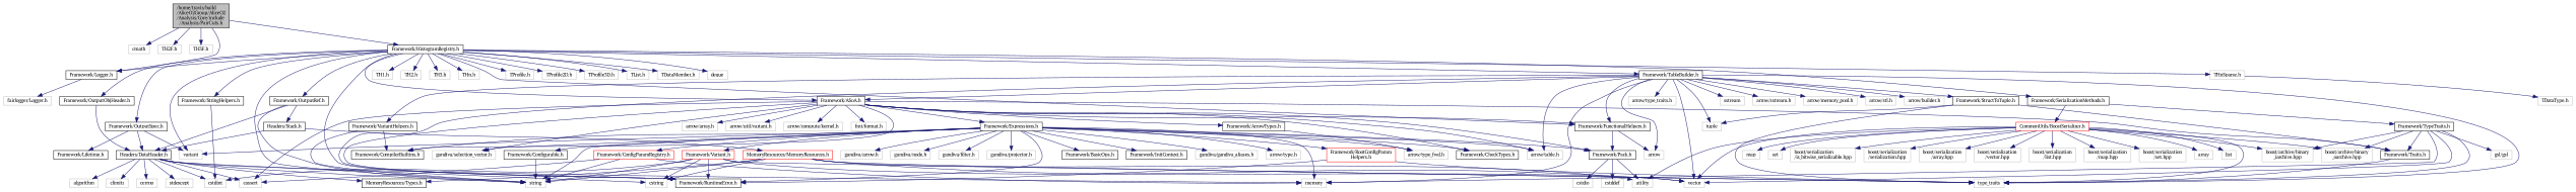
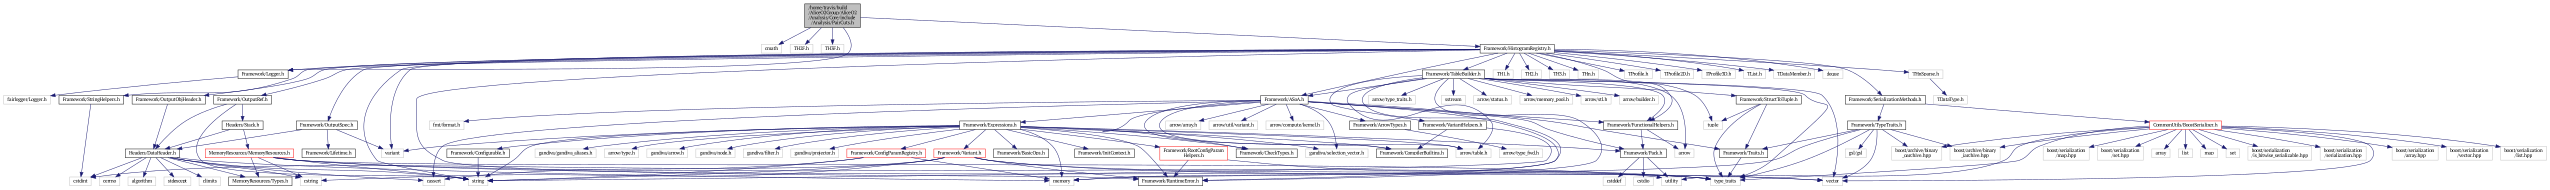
  digraph {
    fontname="PT Serif"
    node [color=grey75 fontname="PT Serif" fontsize=10 shape=record]
    edge [color=midnightblue fontname="PT Serif" fontsize=10 labelfontname=Helvetica labelfontsize=10 style=solid]
    n1 [color=black fillcolor=grey75 fontcolor=black height=0.2 label="/home/travis/build\l/AliceO2Group/AliceO2\l/Analysis/Core/include\l/Analysis/PairCuts.h" style=filled width=0.4]
    n2 [height=0.2 label=cmath width=0.4]
    n3 [height=0.2 label="TH2F.h" width=0.4]
    n4 [height=0.2 label="TH3F.h" width=0.4]
    n5 [color=black height=0.2 label="Framework/Logger.h" width=0.4]
    n6 [color=black height=0.2 label="Framework/HistogramRegistry.h" width=0.4]
    n7 [height=0.2 label="fairlogger/Logger.h" width=0.4]
    n8 [color=black height=0.2 label="Framework/ASoA.h" width=0.4]
    n9 [color=black height=0.2 label="Framework/FunctionalHelpers.h" width=0.4]
    n10 [height=0.2 label=string width=0.4]
    n11 [color=black height=0.2 label="Framework/RuntimeError.h" width=0.4]
    n12 [height=0.2 label=variant width=0.4]
    n13 [color=black height=0.2 label="Framework/OutputRef.h" width=0.4]
    n14 [color=black height=0.2 label="Framework/OutputObjHeader.h" width=0.4]
    n15 [color=black height=0.2 label="Framework/OutputSpec.h" width=0.4]
    n16 [color=black height=0.2 label="Framework/SerializationMethods.h" width=0.4]
    n17 [color=black height=0.2 label="Framework/StringHelpers.h" width=0.4]
    n18 [color=black height=0.2 label="Framework/TableBuilder.h" width=0.4]
    n19 [height=0.2 label="TH1.h" width=0.4]
    n20 [height=0.2 label="TH2.h" width=0.4]
    n21 [height=0.2 label="TH3.h" width=0.4]
    n22 [height=0.2 label="THn.h" width=0.4]
    n23 [height=0.2 label="THnSparse.h" width=0.4]
    n24 [height=0.2 label="TProfile.h" width=0.4]
    n25 [height=0.2 label="TProfile2D.h" width=0.4]
    n26 [height=0.2 label="TProfile3D.h" width=0.4]
    n27 [height=0.2 label="TList.h" width=0.4]
    n28 [height=0.2 label="TDataMember.h" width=0.4]
    n29 [height=0.2 label=deque width=0.4]
    n30 [color=black height=0.2 label="Framework/Pack.h" width=0.4]
    n31 [color=black height=0.2 label="Framework/CheckTypes.h" width=0.4]
    n32 [color=black height=0.2 label="Framework/CompilerBuiltins.h" width=0.4]
    n33 [color=black height=0.2 label="Framework/Traits.h" width=0.4]
    n34 [color=black height=0.2 label="Framework/Expressions.h" width=0.4]
    n35 [height=0.2 label=cassert width=0.4]
    n36 [height=0.2 label="arrow/table.h" width=0.4]
    n37 [height=0.2 label="gandiva/selection_vector.h" width=0.4]
    n38 [color=black height=0.2 label="Framework/ArrowTypes.h" width=0.4]
    n39 [height=0.2 label="arrow/array.h" width=0.4]
    n40 [height=0.2 label="arrow/util/variant.h" width=0.4]
    n41 [height=0.2 label="arrow/compute/kernel.h" width=0.4]
    n42 [height=0.2 label="fmt/format.h" width=0.4]
    n43 [height=0.2 label=arrow width=0.4]
    n44 [color=black height=0.2 label="Headers/DataHeader.h" width=0.4]
    n45 [color=black height=0.2 label="Headers/Stack.h" width=0.4]
    n46 [color=black height=0.2 label="Framework/Lifetime.h" width=0.4]
    n47 [color=black height=0.2 label="Framework/TypeTraits.h" width=0.4]
    n48 [color=red height=0.2 label="CommonUtils/BoostSerializer.h" width=0.4]
    n49 [height=0.2 label=cstdint width=0.4]
    n50 [height=0.2 label=type_traits width=0.4]
    n51 [height=0.2 label=memory width=0.4]
    n52 [height=0.2 label=vector width=0.4]
    n53 [color=black height=0.2 label="Framework/StructToTuple.h" width=0.4]
    n54 [height=0.2 label=tuple width=0.4]
    n55 [color=black height=0.2 label="Framework/VariantHelpers.h" width=0.4]
    n56 [height=0.2 label="arrow/type_traits.h" width=0.4]
    n57 [height=0.2 label=sstream width=0.4]
-   n58 [height=0.2 label="arrow/sstream.h" width=0.4]
+   n58 [height=0.2 label="arrow/status.h" width=0.4]
    n59 [height=0.2 label="arrow/memory_pool.h" width=0.4]
    n60 [height=0.2 label="arrow/stl.h" width=0.4]
    n61 [height=0.2 label="arrow/builder.h" width=0.4]
    n62 [height=0.2 label="TDataType.h" width=0.4]
    n63 [height=0.2 label=cstddef width=0.4]
    n64 [height=0.2 label=utility width=0.4]
    n65 [height=0.2 label=cstdio width=0.4]
    n66 [color=black height=0.2 label="Framework/BasicOps.h" width=0.4]
    n67 [color=black height=0.2 label="Framework/Configurable.h" width=0.4]
    n68 [color=red height=0.2 label="Framework/Variant.h" width=0.4]
    n69 [color=black height=0.2 label="Framework/InitContext.h" width=0.4]
    n70 [color=red height=0.2 label="Framework/ConfigParamRegistry.h" width=0.4]
    n71 [color=red height=0.2 label="Framework/RootConfigParam\lHelpers.h" width=0.4]
    n72 [height=0.2 label="arrow/type_fwd.h" width=0.4]
    n73 [height=0.2 label="gandiva/gandiva_aliases.h" width=0.4]
    n74 [height=0.2 label="arrow/type.h" width=0.4]
    n75 [height=0.2 label="gandiva/arrow.h" width=0.4]
    n76 [height=0.2 label="gandiva/node.h" width=0.4]
    n77 [height=0.2 label="gandiva/filter.h" width=0.4]
    n78 [height=0.2 label="gandiva/projector.h" width=0.4]
    n79 [height=0.2 label=cstring width=0.4]
    n80 [height=0.2 label=algorithm width=0.4]
    n81 [height=0.2 label=stdexcept width=0.4]
    n82 [height=0.2 label=climits width=0.4]
    n83 [color=black height=0.2 label="MemoryResources/Types.h" width=0.4]
    n84 [height=0.2 label=cerrno width=0.4]
    n85 [color=red height=0.2 label="MemoryResources/MemoryResources.h" width=0.4]
    n86 [height=0.2 label="boost/archive/binary\l_iarchive.hpp" width=0.4]
    n87 [height=0.2 label="boost/archive/binary\l_oarchive.hpp" width=0.4]
    n88 [height=0.2 label="gsl/gsl" width=0.4]
    n89 [height=0.2 label=array width=0.4]
    n90 [height=0.2 label=list width=0.4]
    n91 [height=0.2 label=map width=0.4]
    n92 [height=0.2 label=set width=0.4]
    n93 [height=0.2 label="boost/serialization\l/is_bitwise_serializable.hpp" width=0.4]
    n94 [height=0.2 label="boost/serialization\l/serialization.hpp" width=0.4]
    n95 [height=0.2 label="boost/serialization\l/array.hpp" width=0.4]
    n96 [height=0.2 label="boost/serialization\l/vector.hpp" width=0.4]
    n97 [height=0.2 label="boost/serialization\l/list.hpp" width=0.4]
    n98 [height=0.2 label="boost/serialization\l/map.hpp" width=0.4]
    n99 [height=0.2 label="boost/serialization\l/set.hpp" width=0.4]
    n1 -> n2
    n1 -> n3
    n1 -> n4
    n1 -> n5
    n1 -> n6
    n5 -> n7
    n6 -> n5
    n6 -> n8
    n6 -> n9
    n6 -> n10
    n6 -> n11
    n6 -> n12
    n6 -> n13
    n6 -> n14
    n6 -> n15
    n6 -> n16
    n6 -> n17
    n6 -> n18
    n6 -> n19
    n6 -> n20
    n6 -> n21
    n6 -> n22
    n6 -> n23
    n6 -> n24
    n6 -> n25
    n6 -> n26
    n6 -> n27
    n6 -> n28
    n6 -> n29
    n8 -> n9
    n8 -> n11
    n8 -> n30
    n8 -> n31
    n8 -> n32
    n8 -> n33
    n8 -> n34
    n8 -> n35
    n8 -> n36
    n8 -> n37
    n8 -> n38
    n8 -> n39
    n8 -> n40
    n8 -> n41
    n8 -> n42
    n9 -> n30
    n9 -> n43
    n13 -> n10
    n13 -> n44
    n13 -> n45
    n14 -> n44
    n15 -> n12
    n15 -> n44
    n15 -> n46
    n16 -> n47
    n16 -> n48
    n17 -> n49
    n18 -> n8
    n18 -> n9
    n18 -> n11
    n18 -> n36
    n18 -> n43
    n18 -> n50
    n18 -> n51
    n18 -> n52
    n18 -> n53
    n18 -> n54
    n18 -> n55
    n18 -> n56
    n18 -> n57
    n18 -> n58
    n18 -> n59
    n18 -> n60
    n18 -> n61
    n23 -> n62
    n30 -> n63
    n30 -> n64
    n30 -> n65
    n33 -> n50
    n34 -> n10
    n34 -> n11
    n34 -> n12
    n34 -> n30
    n34 -> n31
    n34 -> n32
    n34 -> n36
    n34 -> n37
    n34 -> n51
    n34 -> n66
    n34 -> n67
    n34 -> n68
    n34 -> n69
    n34 -> n70
    n34 -> n71
-   n34 -> n72
    n34 -> n73
    n34 -> n74
    n34 -> n75
    n34 -> n76
    n34 -> n77
    n34 -> n78
    n38 -> n72
    n44 -> n10
    n44 -> n35
    n44 -> n49
    n44 -> n51
    n44 -> n79
    n44 -> n80
    n44 -> n81
    n44 -> n82
    n44 -> n83
    n44 -> n84
    n45 -> n44
    n45 -> n85
    n47 -> n33
    n47 -> n50
    n47 -> n51
    n47 -> n52
    n47 -> n86
    n47 -> n87
    n47 -> n88
    n48 -> n50
    n48 -> n52
    n48 -> n64
    n48 -> n86
    n48 -> n87
    n48 -> n89
    n48 -> n90
    n48 -> n91
    n48 -> n92
    n48 -> n93
    n48 -> n94
    n48 -> n95
    n48 -> n96
    n48 -> n97
    n48 -> n98
    n48 -> n99
    n53 -> n33
    n53 -> n50
    n53 -> n54
    n55 -> n10
    n55 -> n32
    n67 -> n10
    n68 -> n10
    n68 -> n11
    n68 -> n49
    n68 -> n50
    n68 -> n52
    n68 -> n79
    n70 -> n10
    n70 -> n35
    n70 -> n51
    n71 -> n11
    n71 -> n50
    n85 -> n10
    n85 -> n50
    n85 -> n52
    n85 -> n64
    n85 -> n79
    n85 -> n83
  }
